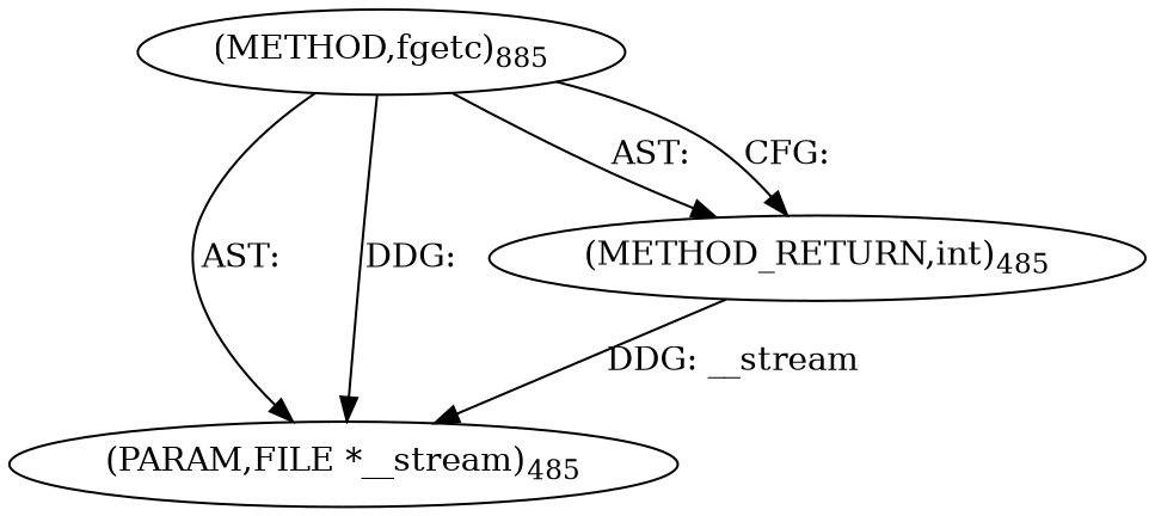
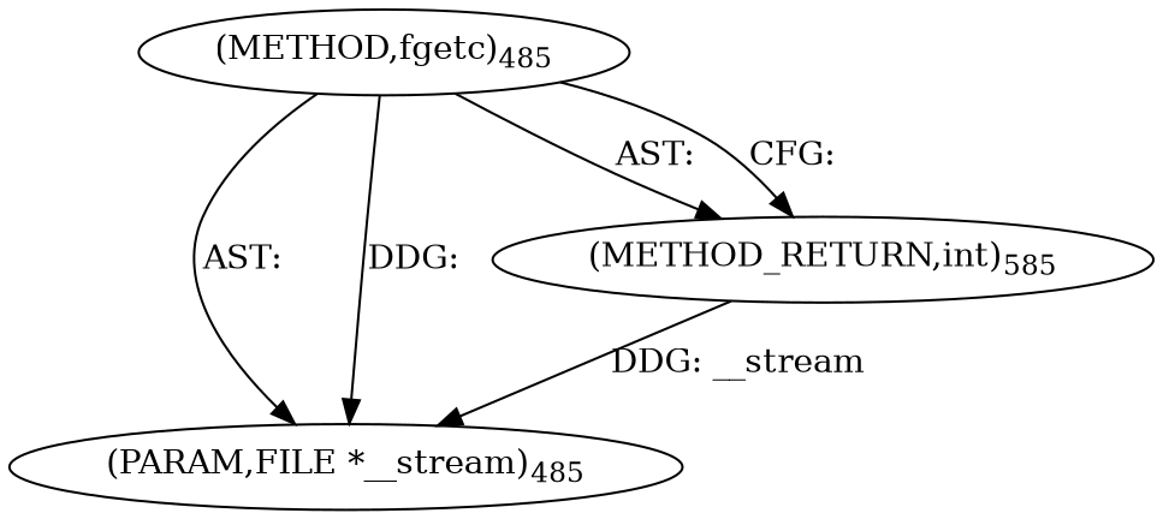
  digraph {
-   n1 [label=<(METHOD,fgetc)<SUB>885</SUB>>]
+   n1 [label=<(METHOD,fgetc)<SUB>485</SUB>>]
    n2 [label=<(PARAM,FILE *__stream)<SUB>485</SUB>>]
-   n3 [label=<(METHOD_RETURN,int)<SUB>485</SUB>>]
+   n3 [label=<(METHOD_RETURN,int)<SUB>585</SUB>>]
    n1 -> n2 [label="AST: "]
    n1 -> n2 [label="DDG: "]
    n1 -> n3 [label="AST: "]
    n1 -> n3 [label="CFG: "]
    n3 -> n2 [label="DDG: __stream"]
  }
